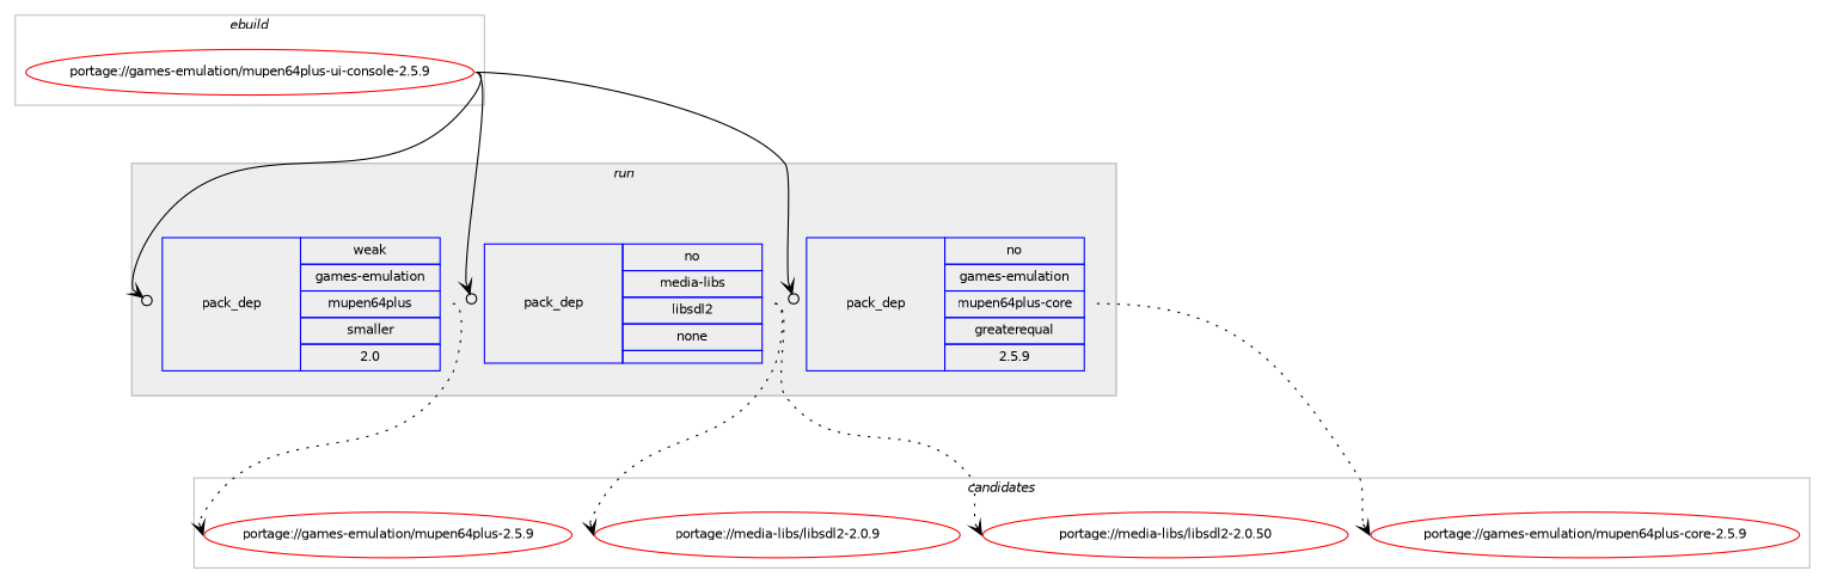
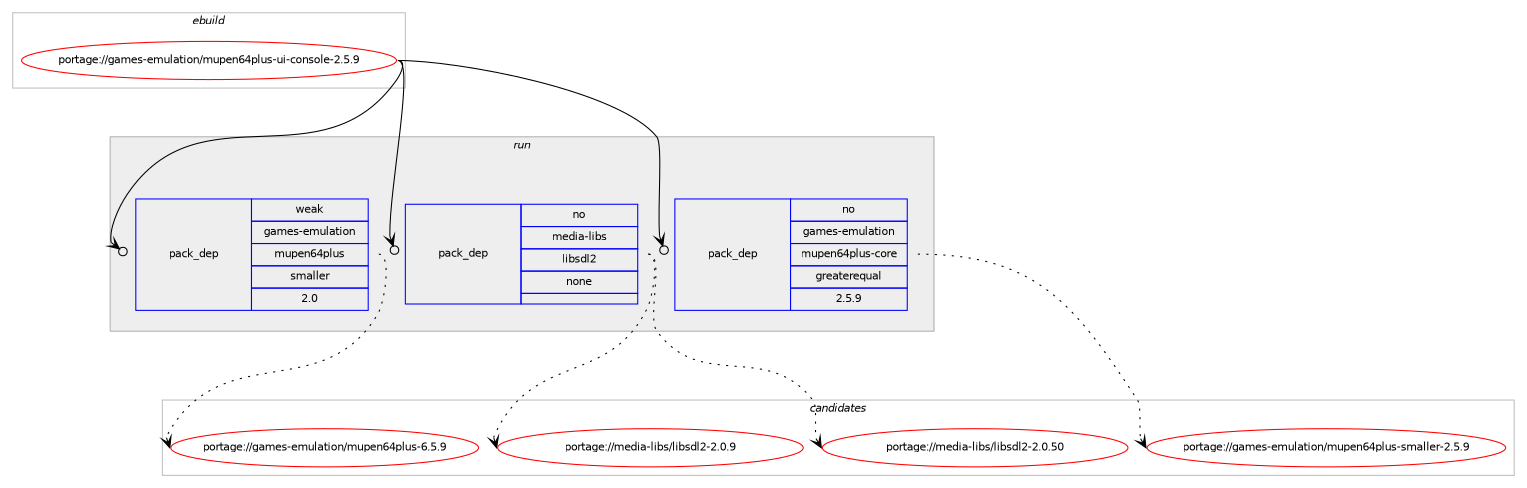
  digraph {
    compound=true
    concentrate=true
    fontname=Helvetica
    fontsize=10
    newrank=true
    rankdir=TB
    ranksep=1.5
    node [color=red fontname=Helvetica fontsize=10]
    edge [arrowhead=vee headport=w style=dotted tailport=e weight=100]
    n1 [label="portage://games-emulation/mupen64plus-ui-console-2.5.9" width=4]
    n2 [color=blue label=<<TABLE BORDER="0" CELLBORDER="1" CELLSPACING="0" CELLPADDING="4" WIDTH="220"><TR><TD ROWSPAN="6" CELLPADDING="30">pack_dep</TD></TR><TR><TD WIDTH="110">no</TD></TR><TR><TD>games-emulation</TD></TR><TR><TD>mupen64plus-core</TD></TR><TR><TD>greaterequal</TD></TR><TR><TD>2.5.9</TD></TR></TABLE>> shape=none]
    n3 [color=blue label=<<TABLE BORDER="0" CELLBORDER="1" CELLSPACING="0" CELLPADDING="4" WIDTH="220"><TR><TD ROWSPAN="6" CELLPADDING="30">pack_dep</TD></TR><TR><TD WIDTH="110">no</TD></TR><TR><TD>media-libs</TD></TR><TR><TD>libsdl2</TD></TR><TR><TD>none</TD></TR><TR><TD></TD></TR></TABLE>> shape=none]
    n4 [color=blue label=<<TABLE BORDER="0" CELLBORDER="1" CELLSPACING="0" CELLPADDING="4" WIDTH="220"><TR><TD ROWSPAN="6" CELLPADDING="30">pack_dep</TD></TR><TR><TD WIDTH="110">weak</TD></TR><TR><TD>games-emulation</TD></TR><TR><TD>mupen64plus</TD></TR><TR><TD>smaller</TD></TR><TR><TD>2.0</TD></TR></TABLE>> shape=none]
-   n5 [label="portage://games-emulation/mupen64plus-core-2.5.9" width=4]
+   n5 [label="portage://games-emulation/mupen64plus-smaller-2.5.9" width=4]
    n6 [label="portage://media-libs/libsdl2-2.0.50" width=4]
    n7 [label="portage://media-libs/libsdl2-2.0.9" width=4]
-   n8 [label="portage://games-emulation/mupen64plus-2.5.9" width=4]
+   n8 [label="portage://games-emulation/mupen64plus-6.5.9" width=4]
    subgraph cluster_1 {
      color=gray
      label=<<i>ebuild</i>>
      rank=same
      n1
    }
    subgraph cluster_2 {
      color=gray
      label=<<i>dependencies</i>>
      subgraph cluster_3 {
        color=gray
        fillcolor="#eeeeee"
        label=<<i>compile</i>>
        style=filled
      }
      subgraph cluster_4 {
        color=gray
        fillcolor="#eeeeee"
        label=<<i>compile and run</i>>
        style=filled
        subgraph sub_5 {
          color=gray
          fillcolor="#eeeeee"
          label=<<i>compile and run</i>>
          style=filled
          n2
        }
        subgraph sub_6 {
          color=gray
          fillcolor="#eeeeee"
          label=<<i>compile and run</i>>
          style=filled
          n3
        }
        subgraph sub_7 {
          color=gray
          fillcolor="#eeeeee"
          label=<<i>compile and run</i>>
          style=filled
          n4
        }
      }
      subgraph cluster_8 {
        color=gray
        fillcolor="#eeeeee"
        label=<<i>run</i>>
        style=filled
      }
    }
    subgraph cluster_9 {
      color=gray
      label=<<i>candidates</i>>
      rank=same
      subgraph sub_10 {
        color=black
        label=<<i>candidates</i>>
        nodesep=1
        rank=same
        n5
      }
      subgraph sub_11 {
        color=black
        label=<<i>candidates</i>>
        nodesep=1
        rank=same
        n6
        n7
      }
      subgraph sub_12 {
        color=black
        label=<<i>candidates</i>>
        nodesep=1
        rank=same
        n8
      }
    }
    n1 -> n2 [arrowhead=odotvee style=solid weight=20]
    n1 -> n3 [arrowhead=odotvee style=solid weight=20]
    n1 -> n4 [arrowhead=odotvee style=solid weight=20]
    n2 -> n5
    n3 -> n6
    n3 -> n7
    n4 -> n8
  }
